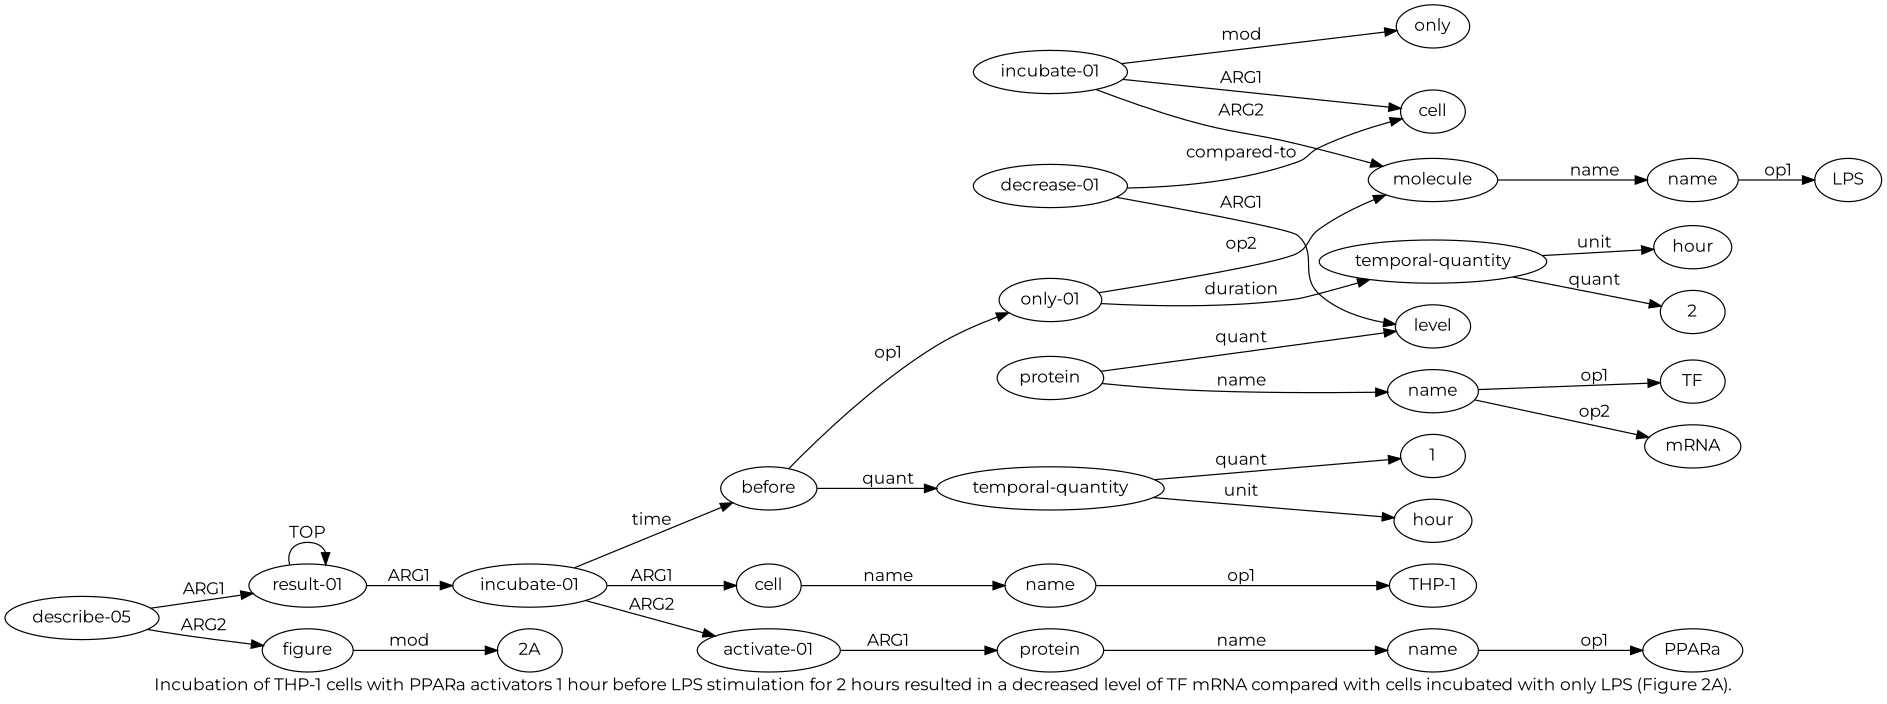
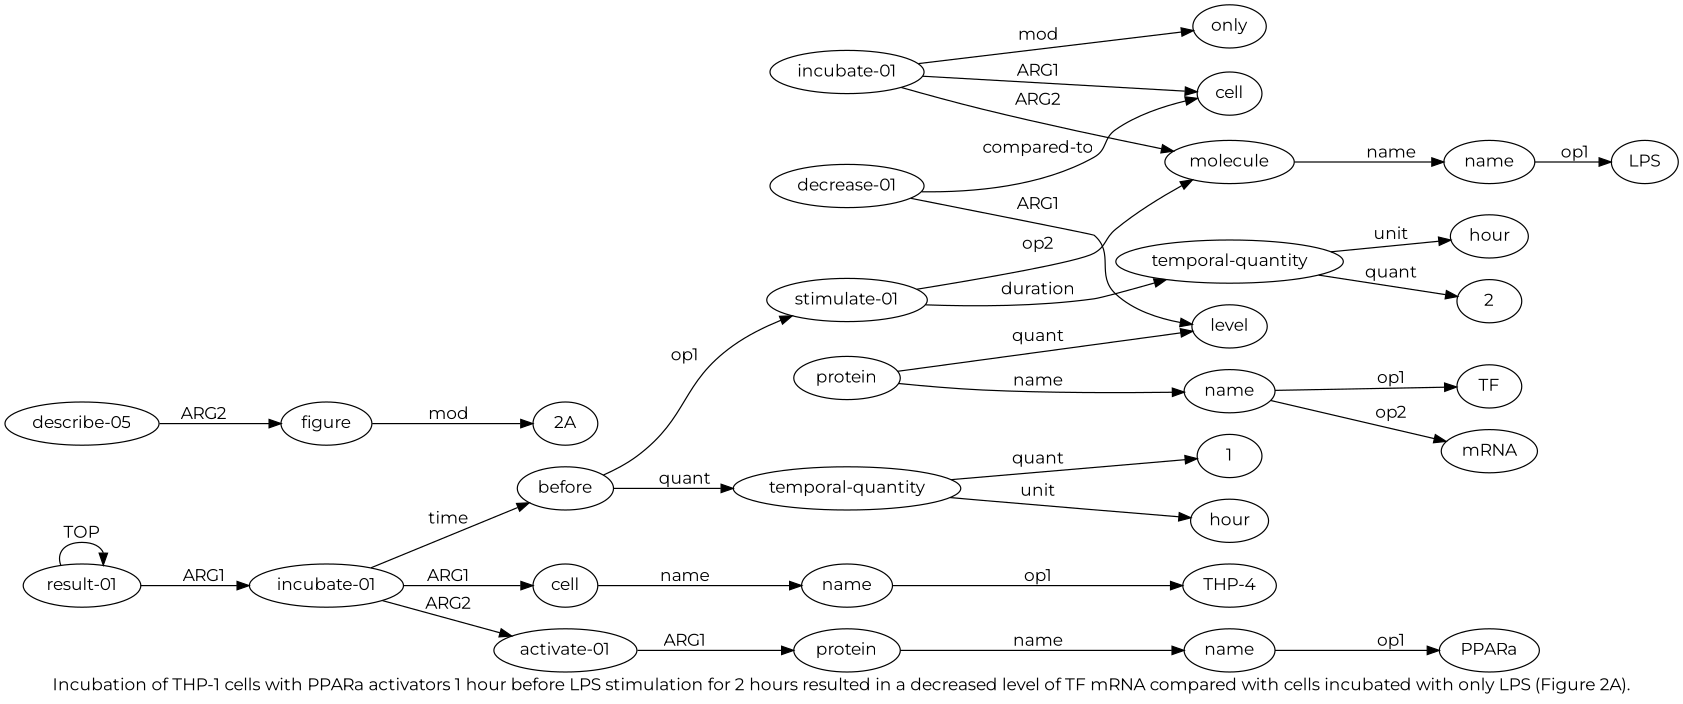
  digraph {
    fontname=Montserrat
    label="Incubation of THP-1 cells with PPARa activators 1 hour before LPS stimulation for 2 hours resulted in a decreased level of TF mRNA compared with cells incubated with only LPS (Figure 2A)."
    rankdir=LR
    node [color=black fontname=Montserrat gold_ind=-1 gold_label=name test_ind=-1 test_label=name]
    edge [color=black fontname=Montserrat gold_label=ARG1 test_label=ARG1]
    n1 [gold_ind=20 gold_label="incubate-01" label="incubate-01" test_ind=20 test_label="incubate-01"]
    n2 [gold_ind=21 gold_label=only label=only test_ind=21 test_label=only]
    n3 [gold_ind=19 gold_label=cell label=cell test_ind=19 test_label=cell]
    n4 [gold_ind=9 gold_label=molecule label=molecule test_ind=9 test_label=molecule]
    n5 [gold_ind=10 label=name test_ind=10]
    n6 [gold_label=LPS label=LPS test_label=LPS]
    n7 [gold_ind=22 gold_label="describe-01" label="describe-05" test_ind=22 test_label="describe-01"]
    n8 [gold_ind=23 gold_label=figure label=figure test_ind=23 test_label=figure]
    n9 [gold_ind=0 gold_label="result-01" label="result-01" test_ind=0 test_label="result-01"]
    n10 [gold_label="2A" label="2A" test_label="2A"]
    n11 [gold_ind=1 gold_label="incubate-01" label="incubate-01" test_ind=1 test_label="incubate-01"]
    n12 [gold_ind=15 gold_label="decrease-01" label="decrease-01" test_ind=15 test_label="decrease-01"]
    n13 [gold_ind=16 gold_label=level label=level test_ind=16 test_label=level]
    n14 [gold_ind=2 gold_label=cell label=cell test_ind=2 test_label=cell]
    n15 [gold_ind=4 gold_label="activate-01" label="activate-01" test_ind=4 test_label="activate-01"]
    n16 [gold_ind=7 gold_label=before label=before test_ind=7 test_label=before]
    n17 [gold_label=mRNA label=mRNA test_label=mRNA]
    n18 [gold_label=PPARa label=PPARa test_label=PPARa]
-   n19 [gold_label="THP-1" label="THP-1" test_label="THP-1"]
+   n19 [gold_label="THP-1" label="THP-4" test_label="THP-1"]
    n20 [gold_ind=14 gold_label=hour label=hour test_ind=14 test_label=hour]
    n21 [gold_ind=17 gold_label=protein label=protein test_ind=17 test_label=protein]
    n22 [gold_ind=18 label=name test_ind=18]
    n23 [gold_label=TF label=TF test_label=TF]
    n24 [gold_ind=11 gold_label="temporal-quantity" label="temporal-quantity" test_ind=11 test_label="temporal-quantity"]
    n25 [gold_ind=12 gold_label=hour label=hour test_ind=12 test_label=hour]
    n26 [gold_label=2 label=2 test_label=2]
    n27 [gold_ind=13 gold_label="temporal-quantity" label="temporal-quantity" test_ind=13 test_label="temporal-quantity"]
    n28 [gold_label=1 label=1 test_label=1]
    n29 [gold_ind=3 label=name test_ind=3]
    n30 [gold_ind=5 gold_label=protein label=protein test_ind=5 test_label=protein]
-   n31 [gold_ind=8 gold_label="stimulate-01" label="only-01" test_ind=8 test_label="stimulate-01"]
+   n31 [gold_ind=8 gold_label="stimulate-01" label="stimulate-01" test_ind=8 test_label="stimulate-01"]
    n32 [gold_ind=6 label=name test_ind=6]
    n1 -> n2 [gold_label=mod label=mod test_label=mod]
    n1 -> n3 [label=ARG1]
    n1 -> n4 [gold_label=ARG2 label=ARG2 test_label=ARG2]
    n4 -> n5 [gold_label=name label=name test_label=name]
    n5 -> n6 [gold_label=op1 label=op1 test_label=op1]
    n7 -> n8 [gold_label=ARG2 label=ARG2 test_label=ARG2]
-   n7 -> n9 [label=ARG1]
    n8 -> n10 [gold_label=mod label=mod test_label=mod]
    n9 -> n9 [gold_label=TOP label=TOP test_label=TOP]
    n9 -> n11 [label=ARG1]
    n11 -> n14 [label=ARG1]
    n11 -> n15 [gold_label=ARG2 label=ARG2 test_label=ARG2]
    n11 -> n16 [gold_label=time label=time test_label=time]
    n12 -> n3 [gold_label="compared-to" label="compared-to" test_label="compared-to"]
    n12 -> n13 [label=ARG1]
    n14 -> n29 [gold_label=name label=name test_label=name]
    n15 -> n30 [label=ARG1]
    n16 -> n27 [gold_label=quant label=quant test_label=quant]
    n16 -> n31 [gold_label=op1 label=op1 test_label=op1]
    n21 -> n13 [gold_label=quant label=quant test_label=quant]
    n21 -> n22 [gold_label=name label=name test_label=name]
    n22 -> n17 [gold_label=op2 label=op2 test_label=op2]
    n22 -> n23 [gold_label=op1 label=op1 test_label=op1]
    n24 -> n25 [gold_label=unit label=unit test_label=unit]
    n24 -> n26 [gold_label=quant label=quant test_label=quant]
    n27 -> n20 [gold_label=unit label=unit test_label=unit]
    n27 -> n28 [gold_label=quant label=quant test_label=quant]
    n29 -> n19 [gold_label=op1 label=op1 test_label=op1]
    n30 -> n32 [gold_label=name label=name test_label=name]
    n31 -> n4 [label=op2]
    n31 -> n24 [gold_label=duration label=duration test_label=duration]
    n32 -> n18 [gold_label=op1 label=op1 test_label=op1]
  }
